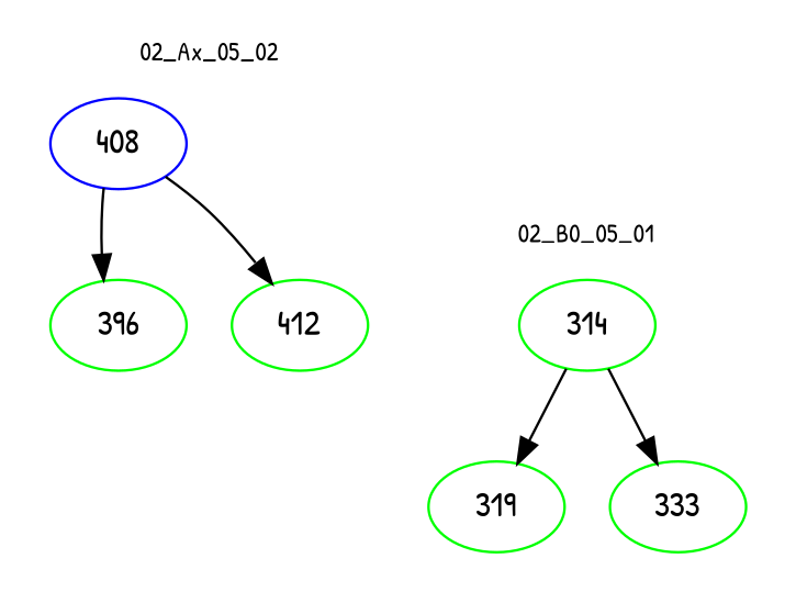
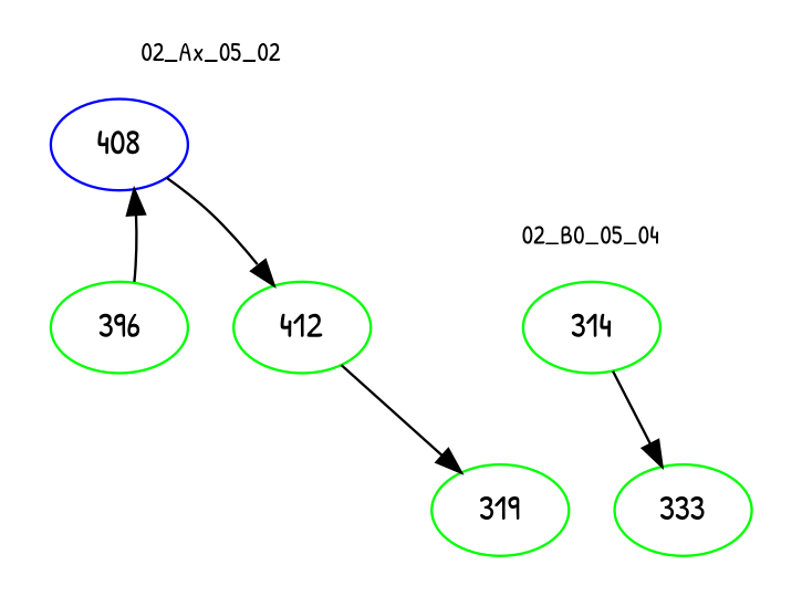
  digraph {
    fontname="Patrick Hand"
    node [color=green fontname="Patrick Hand"]
    edge [color=black fontname="Patrick Hand"]
    n1 [color=blue label=408]
    n2 [label=396]
    n3 [label=412]
    n4 [label=314]
    n5 [label=333]
    n6 [label=319]
    subgraph cluster_1 {
      color=white
      fontsize=10
      label="02_Ax_05_02"
      n1
      n2
      n3
    }
    subgraph cluster_2 {
      color=white
      fontsize=10
-     label="02_B0_05_01"
+     label="02_B0_05_04"
      n4
      n5
      n6
    }
-   n1 -> n2
+   n2 -> n1
    n1 -> n3
    n4 -> n5
-   n4 -> n6
+   n3 -> n6
  }
